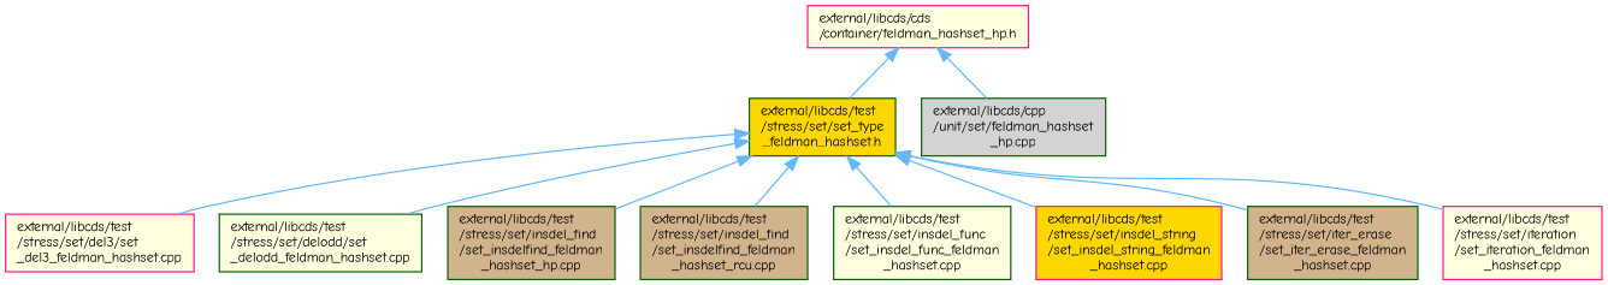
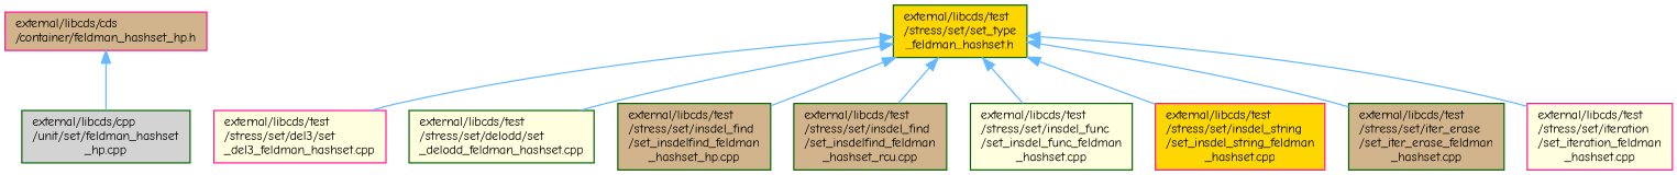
  digraph {
    fontname="Comic Neue"
    node [color=darkgreen fillcolor=lightyellow fontname="Comic Neue" fontsize=10 shape=box style=filled]
    edge [color=steelblue1 dir=back fontname="Comic Neue" fontsize=10 labelfontname=Helvetica labelfontsize=10 style=solid]
-   n1 [color=deeppink fontcolor=black height=0.2 label="external/libcds/cds\l/container/feldman_hashset_hp.h" width=0.4]
+   n1 [color=deeppink fillcolor=tan fontcolor=black height=0.2 label="external/libcds/cds\l/container/feldman_hashset_hp.h" width=0.4]
    n2 [fillcolor=gold height=0.2 label="external/libcds/test\l/stress/set/set_type\l_feldman_hashset.h" width=0.4]
    n3 [fillcolor=lightgrey height=0.2 label="external/libcds/cpp\l/unit/set/feldman_hashset\l_hp.cpp" width=0.4]
    n4 [color=deeppink height=0.2 label="external/libcds/test\l/stress/set/del3/set\l_del3_feldman_hashset.cpp" width=0.4]
    n5 [height=0.2 label="external/libcds/test\l/stress/set/delodd/set\l_delodd_feldman_hashset.cpp" width=0.4]
    n6 [fillcolor=tan height=0.2 label="external/libcds/test\l/stress/set/insdel_find\l/set_insdelfind_feldman\l_hashset_hp.cpp" width=0.4]
    n7 [fillcolor=tan height=0.2 label="external/libcds/test\l/stress/set/insdel_find\l/set_insdelfind_feldman\l_hashset_rcu.cpp" width=0.4]
    n8 [height=0.2 label="external/libcds/test\l/stress/set/insdel_func\l/set_insdel_func_feldman\l_hashset.cpp" width=0.4]
    n9 [color=deeppink fillcolor=gold height=0.2 label="external/libcds/test\l/stress/set/insdel_string\l/set_insdel_string_feldman\l_hashset.cpp" width=0.4]
    n10 [fillcolor=tan height=0.2 label="external/libcds/test\l/stress/set/iter_erase\l/set_iter_erase_feldman\l_hashset.cpp" width=0.4]
    n11 [color=deeppink height=0.2 label="external/libcds/test\l/stress/set/iteration\l/set_iteration_feldman\l_hashset.cpp" width=0.4]
-   n1 -> n2
    n1 -> n3
    n2 -> n4
    n2 -> n5
    n2 -> n6
    n2 -> n7
    n2 -> n8
    n2 -> n9
    n2 -> n10
    n2 -> n11
  }
